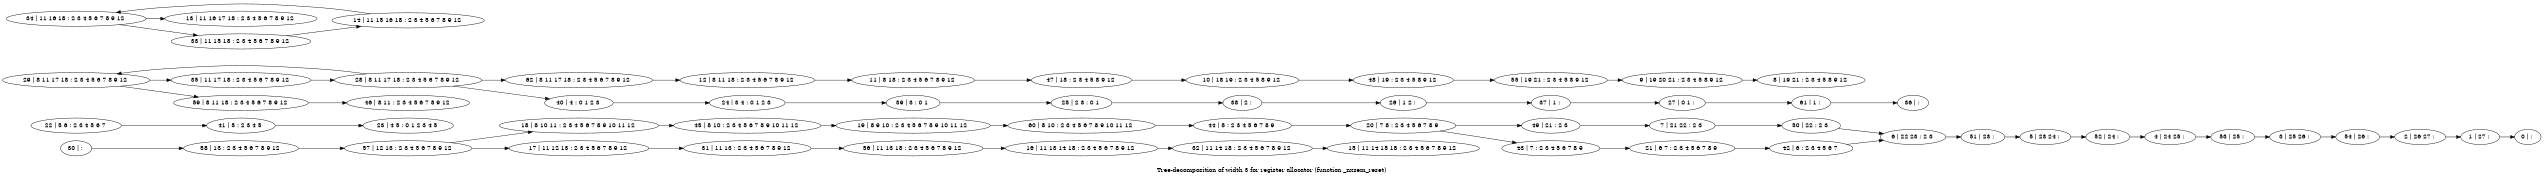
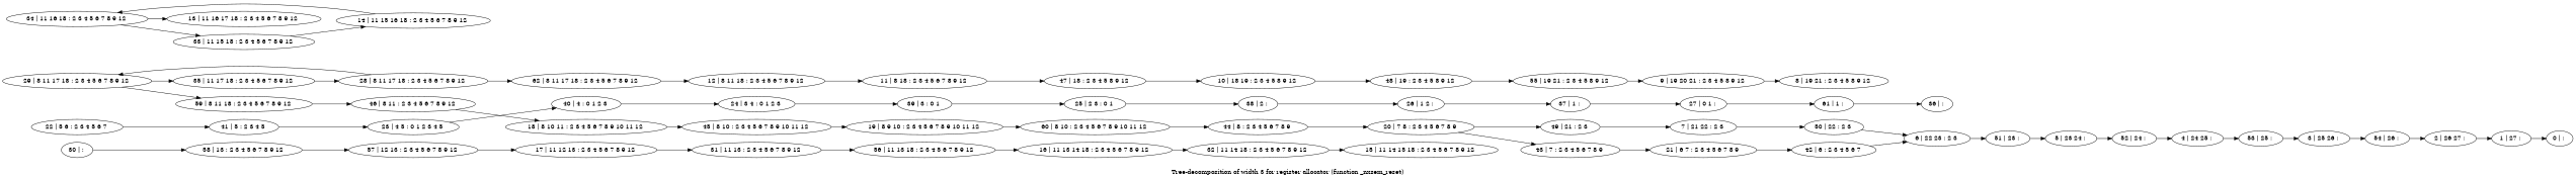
  digraph {
    label="Tree-decomposition of width 3 for register allocator (function _nxsem_reset)"
    rankdir=LR
    n1 [label="0 | : "]
    n2 [label="1 | 27 : "]
    n3 [label="2 | 26 27 : "]
    n4 [label="3 | 25 26 : "]
    n5 [label="54 | 26 : "]
    n6 [label="4 | 24 25 : "]
    n7 [label="53 | 25 : "]
    n8 [label="5 | 23 24 : "]
    n9 [label="52 | 24 : "]
    n10 [label="6 | 22 23 : 2 3 "]
    n11 [label="51 | 23 : "]
    n12 [label="7 | 21 22 : 2 3 "]
    n13 [label="50 | 22 : 2 3 "]
    n14 [label="8 | 19 21 : 2 3 4 5 8 9 12 "]
    n15 [label="49 | 21 : 2 3 "]
    n16 [label="9 | 19 20 21 : 2 3 4 5 8 9 12 "]
    n17 [label="10 | 18 19 : 2 3 4 5 8 9 12 "]
    n18 [label="48 | 19 : 2 3 4 5 8 9 12 "]
    n19 [label="55 | 19 21 : 2 3 4 5 8 9 12 "]
    n20 [label="11 | 8 18 : 2 3 4 5 6 7 8 9 12 "]
    n21 [label="47 | 18 : 2 3 4 5 8 9 12 "]
    n22 [label="12 | 8 11 18 : 2 3 4 5 6 7 8 9 12 "]
    n23 [label="13 | 11 16 17 18 : 2 3 4 5 6 7 8 9 12 "]
    n24 [label="35 | 11 17 18 : 2 3 4 5 6 7 8 9 12 "]
    n25 [label="28 | 8 11 17 18 : 2 3 4 5 6 7 8 9 12 "]
    n26 [label="14 | 11 15 16 18 : 2 3 4 5 6 7 8 9 12 "]
    n27 [label="34 | 11 16 18 : 2 3 4 5 6 7 8 9 12 "]
    n28 [label="33 | 11 15 18 : 2 3 4 5 6 7 8 9 12 "]
    n29 [label="15 | 11 14 15 18 : 2 3 4 5 6 7 8 9 12 "]
    n30 [label="16 | 11 13 14 18 : 2 3 4 5 6 7 8 9 12 "]
    n31 [label="32 | 11 14 18 : 2 3 4 5 6 7 8 9 12 "]
    n32 [label="17 | 11 12 13 : 2 3 4 5 6 7 8 9 12 "]
    n33 [label="31 | 11 13 : 2 3 4 5 6 7 8 9 12 "]
    n34 [label="56 | 11 13 18 : 2 3 4 5 6 7 8 9 12 "]
    n35 [label="18 | 8 10 11 : 2 3 4 5 6 7 8 9 10 11 12 "]
    n36 [label="45 | 8 10 : 2 3 4 5 6 7 8 9 10 11 12 "]
    n37 [label="19 | 8 9 10 : 2 3 4 5 6 7 8 9 10 11 12 "]
    n38 [label="60 | 8 10 : 2 3 4 5 6 7 8 9 10 11 12 "]
    n39 [label="44 | 8 : 2 3 4 5 6 7 8 9 "]
    n40 [label="20 | 7 8 : 2 3 4 5 6 7 8 9 "]
    n41 [label="43 | 7 : 2 3 4 5 6 7 8 9 "]
    n42 [label="21 | 6 7 : 2 3 4 5 6 7 8 9 "]
    n43 [label="42 | 6 : 2 3 4 5 6 7 "]
    n44 [label="22 | 5 6 : 2 3 4 5 6 7 "]
    n45 [label="41 | 5 : 2 3 4 5 "]
    n46 [label="23 | 4 5 : 0 1 2 3 4 5 "]
    n47 [label="40 | 4 : 0 1 2 3 "]
    n48 [label="24 | 3 4 : 0 1 2 3 "]
    n49 [label="39 | 3 : 0 1 "]
    n50 [label="25 | 2 3 : 0 1 "]
    n51 [label="38 | 2 : "]
    n52 [label="26 | 1 2 : "]
    n53 [label="37 | 1 : "]
    n54 [label="27 | 0 1 : "]
    n55 [label="61 | 1 : "]
    n56 [label="36 | : "]
    n57 [label="29 | 8 11 17 18 : 2 3 4 5 6 7 8 9 12 "]
    n58 [label="62 | 8 11 17 18 : 2 3 4 5 6 7 8 9 12 "]
    n59 [label="59 | 8 11 18 : 2 3 4 5 6 7 8 9 12 "]
    n60 [label="46 | 8 11 : 2 3 4 5 6 7 8 9 12 "]
    n61 [label="30 | : "]
    n62 [label="58 | 13 : 2 3 4 5 6 7 8 9 12 "]
    n63 [label="57 | 12 13 : 2 3 4 5 6 7 8 9 12 "]
    n2 -> n1
    n3 -> n2
    n4 -> n5
    n5 -> n3
    n6 -> n7
    n7 -> n4
    n8 -> n9
    n9 -> n6
    n10 -> n11
    n11 -> n8
    n12 -> n13
    n13 -> n10
    n15 -> n12
    n16 -> n14
    n17 -> n18
    n18 -> n19
    n19 -> n16
    n20 -> n21
    n21 -> n17
    n22 -> n20
    n24 -> n25
    n25 -> n57
    n25 -> n58
    n26 -> n27
    n27 -> n23
    n27 -> n28
    n28 -> n26
    n30 -> n31
    n31 -> n29
    n32 -> n33
    n33 -> n34
    n34 -> n30
    n35 -> n36
    n36 -> n37
    n37 -> n38
    n38 -> n39
    n39 -> n40
    n40 -> n15
    n40 -> n41
    n41 -> n42
    n42 -> n43
    n43 -> n10
    n44 -> n45
    n45 -> n46
-   n25 -> n47
+   n46 -> n47
    n47 -> n48
    n48 -> n49
    n49 -> n50
    n50 -> n51
    n51 -> n52
    n52 -> n53
    n53 -> n54
    n54 -> n55
    n55 -> n56
    n57 -> n24
    n57 -> n59
    n58 -> n22
    n59 -> n60
-   n63 -> n35
+   n60 -> n35
    n61 -> n62
    n62 -> n63
    n63 -> n32
  }
